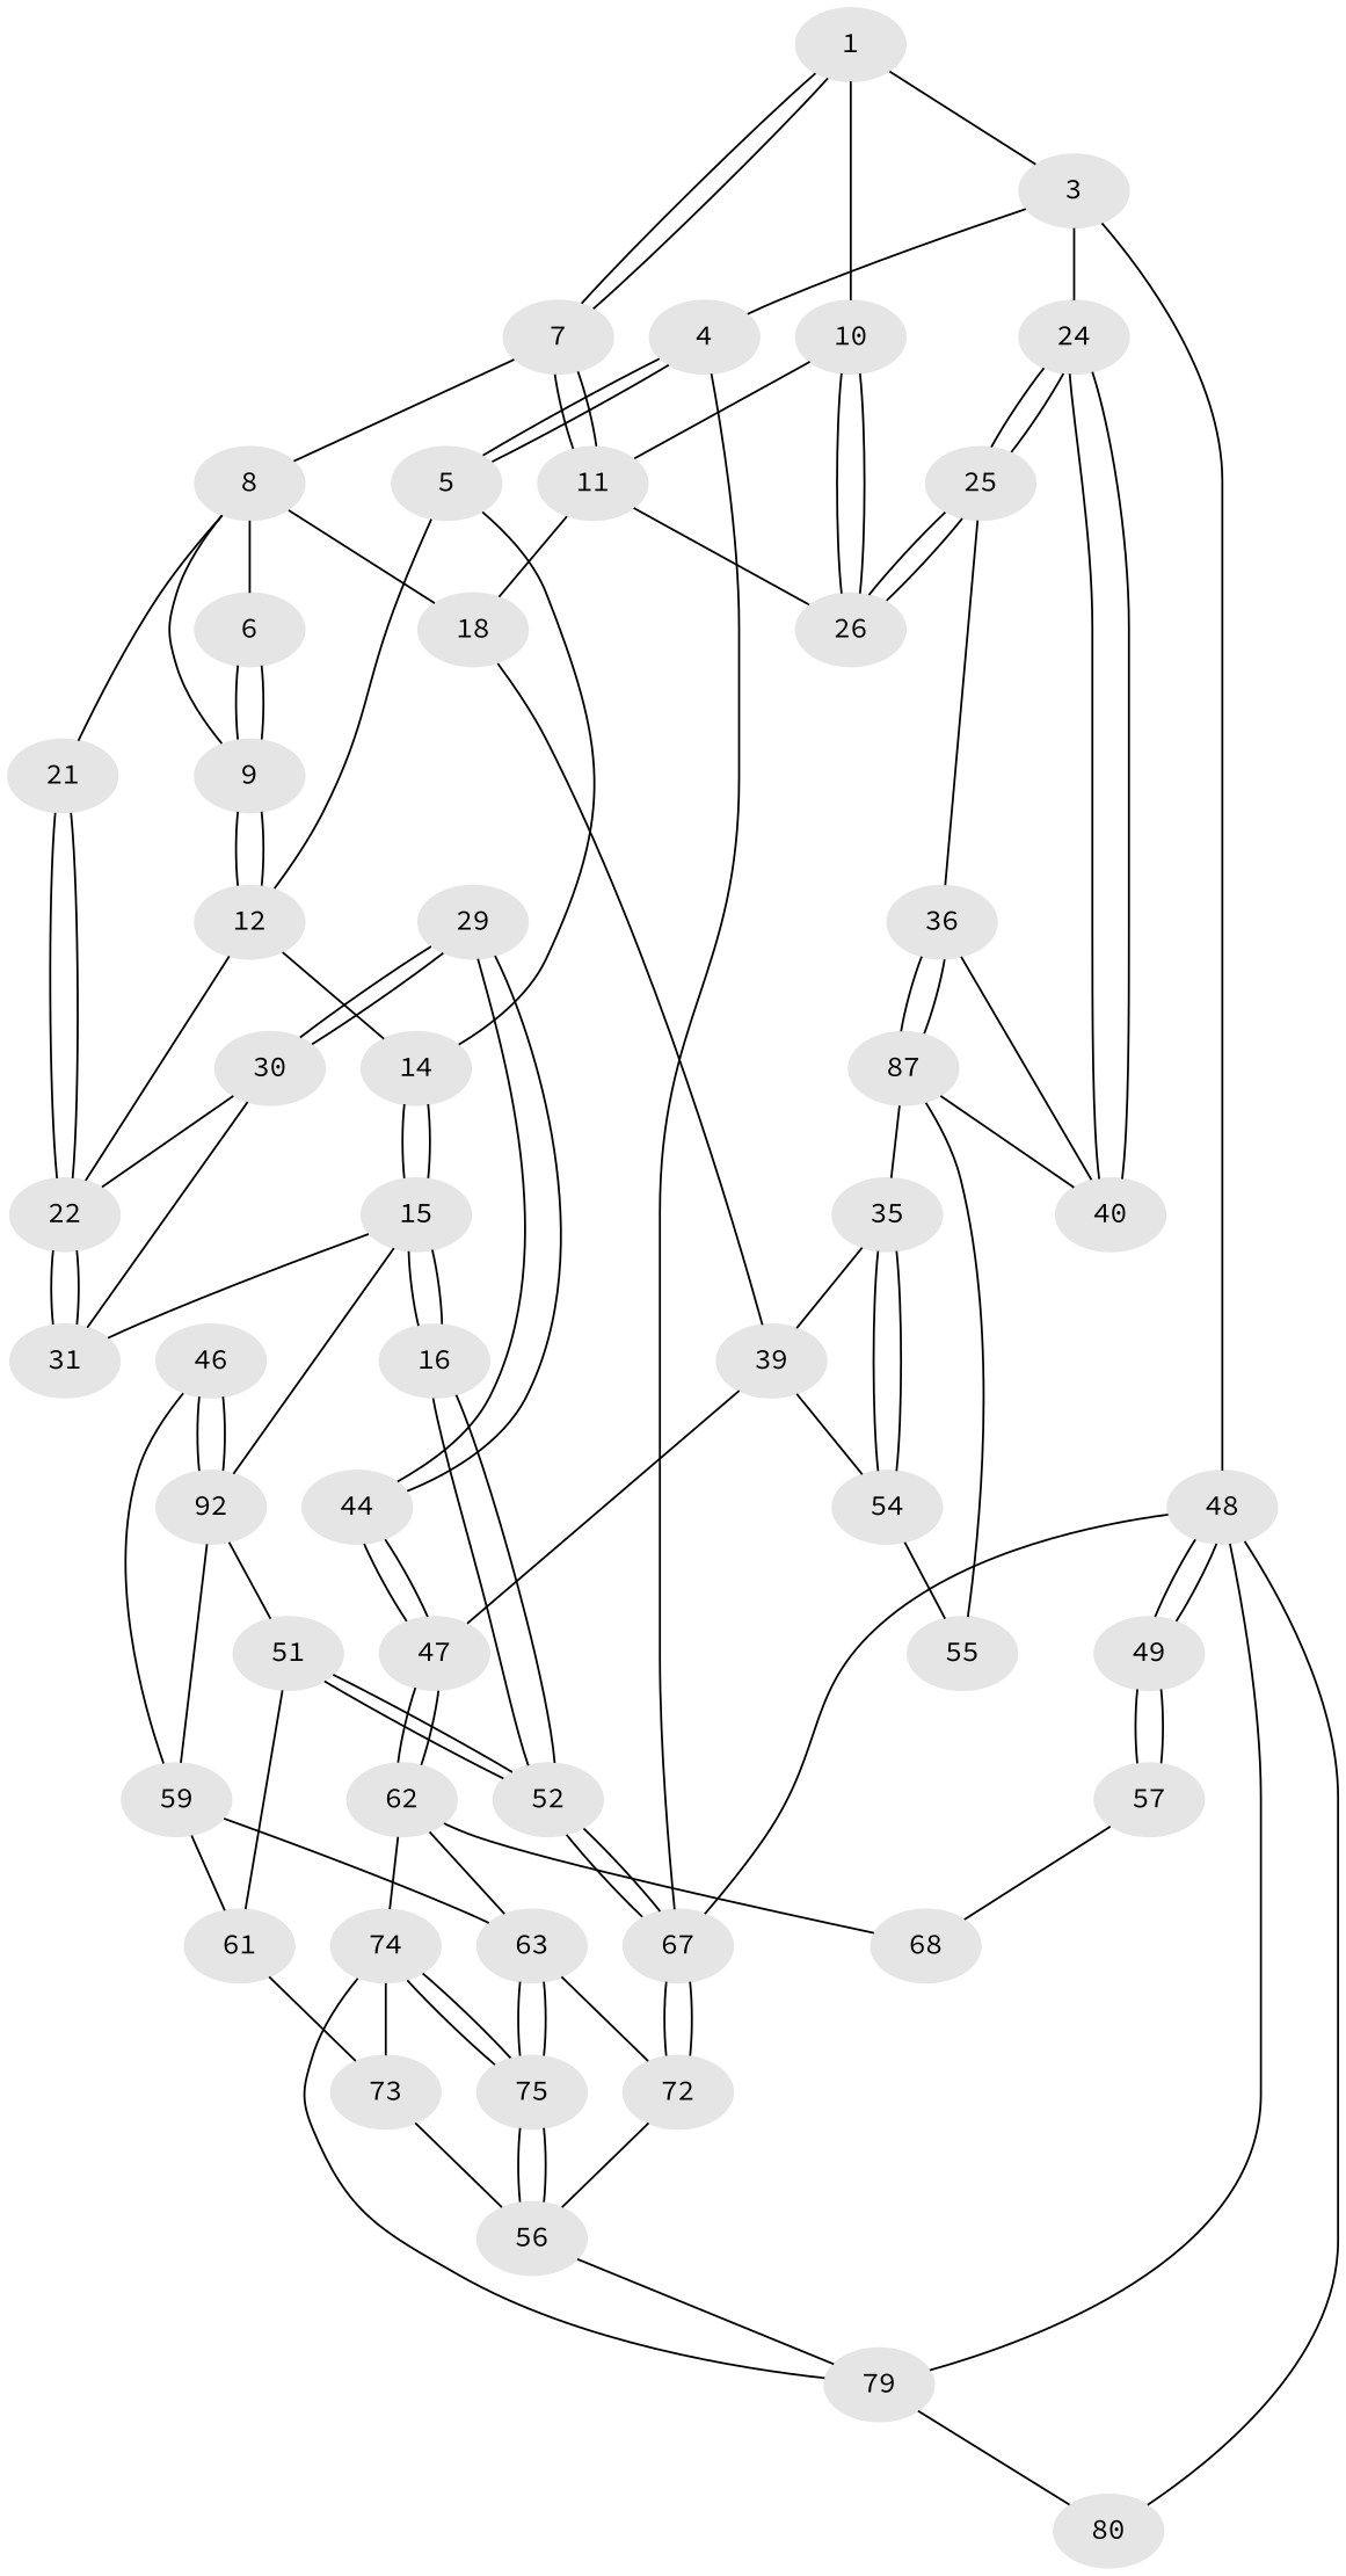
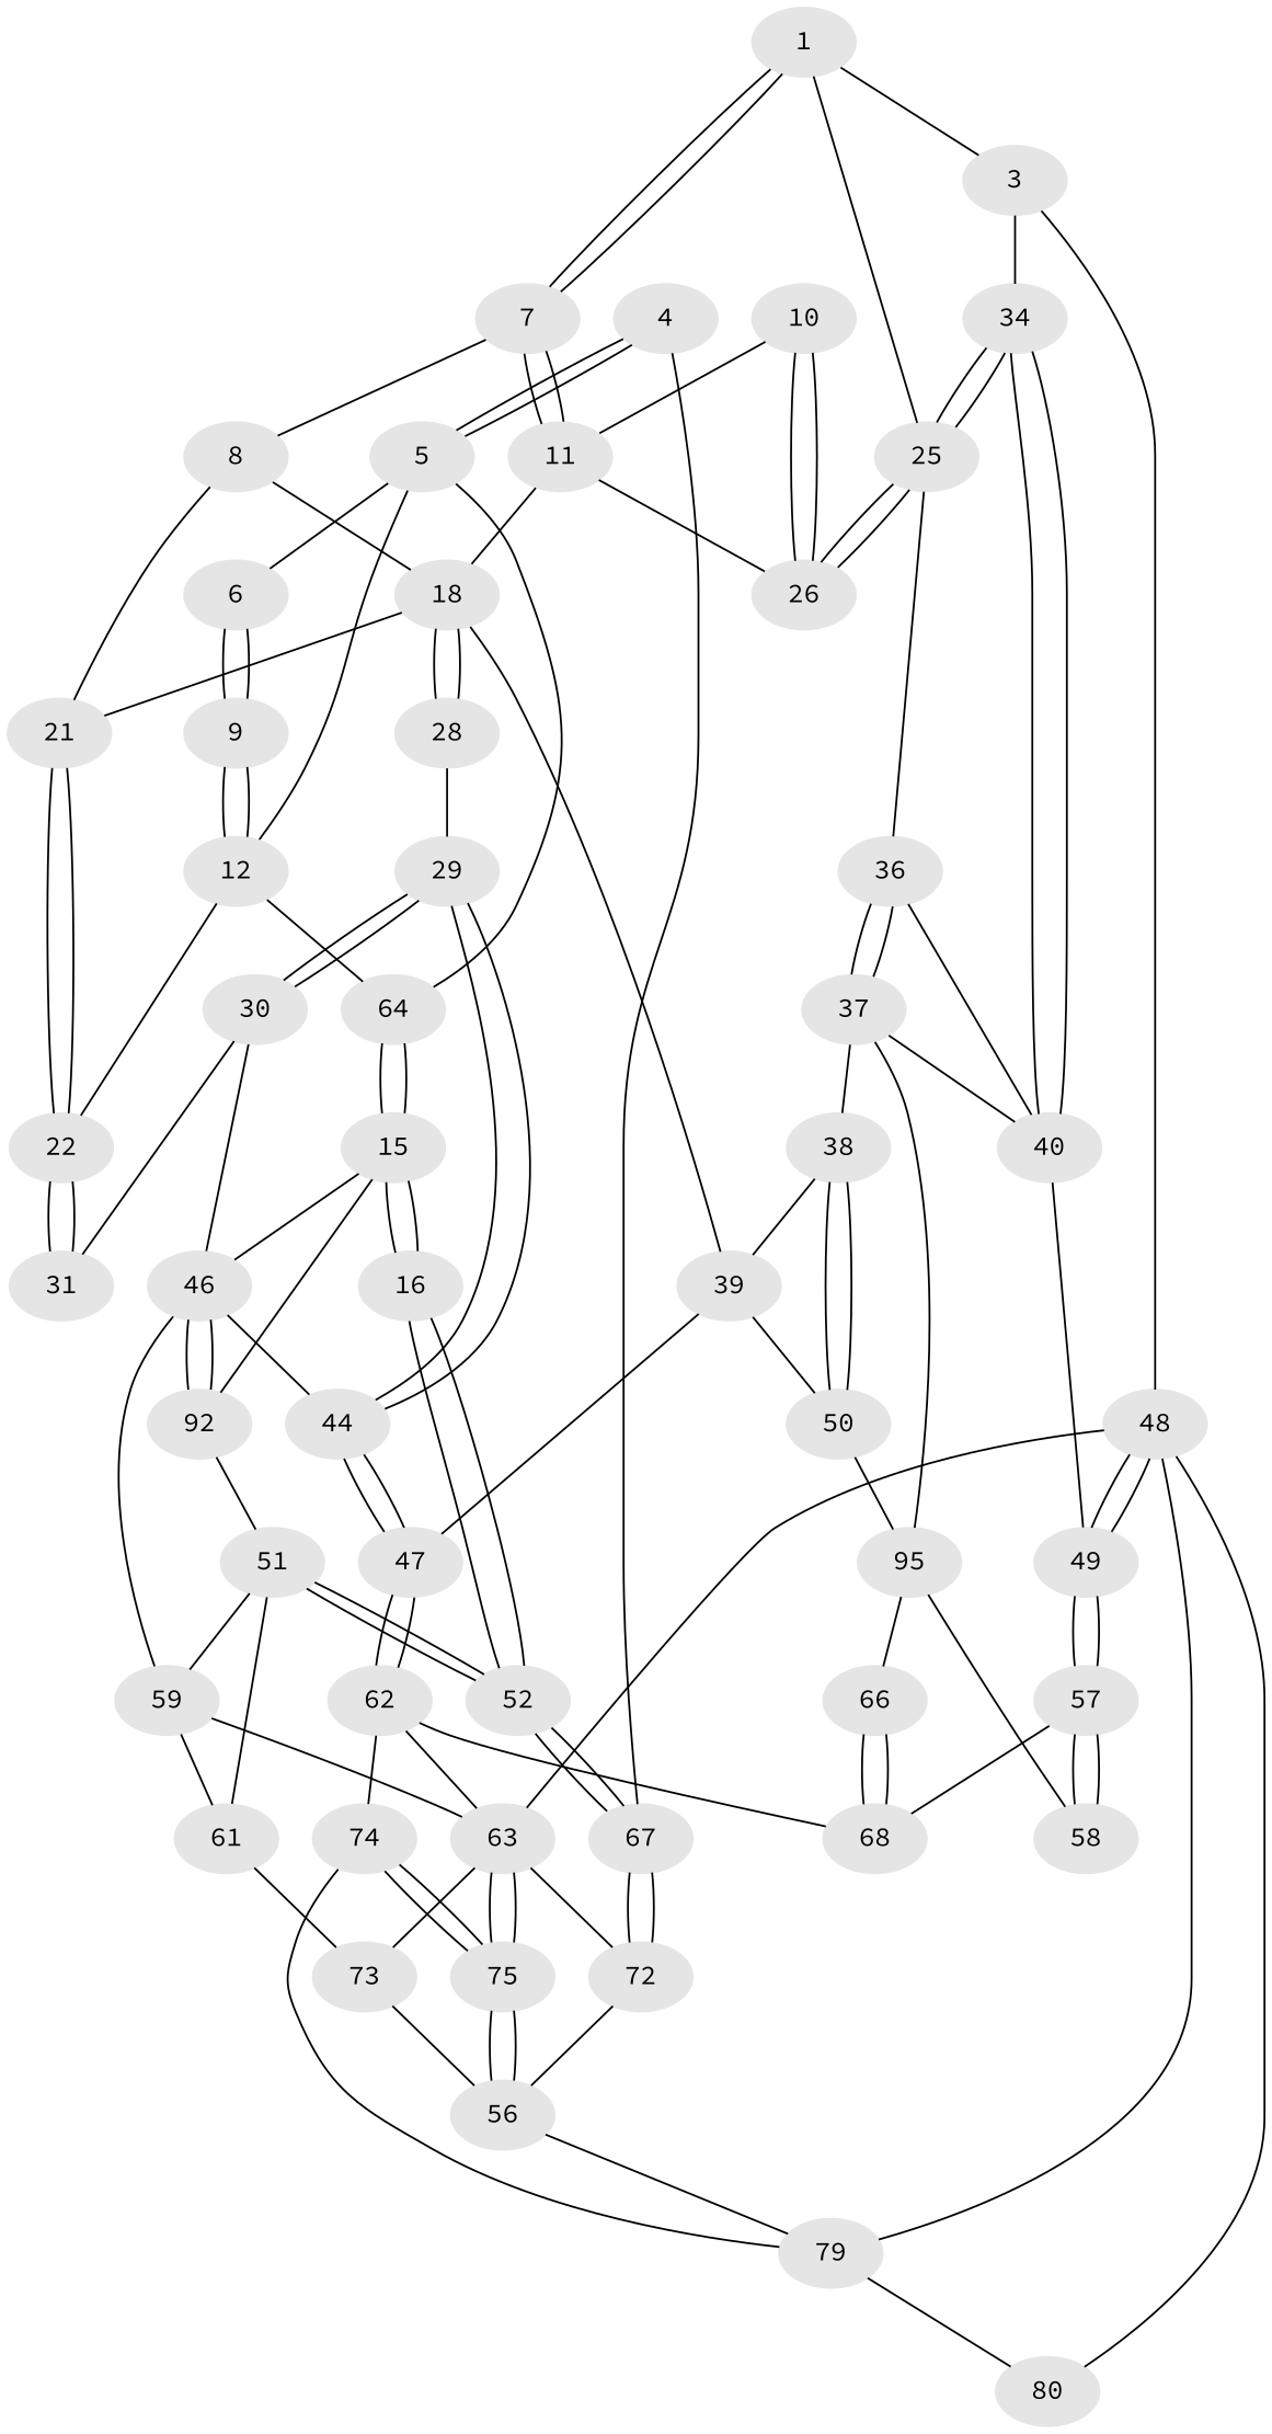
  graph {
    fontname="Source Code Pro"
    node [color=gray90 fontname="Source Code Pro" style=filled]
    edge [fontname="Source Code Pro"]
    1 [super="+2"]
    3
    7
    10
    4
-   24
+   24 [label=34]
    48 [super="+81"]
    8 [super="+20"]
    11 [super="+17"]
    26 [super="+27"]
    5 [super="+13"]
    67
    25 [super="+35"]
    40 [super="+50"]
    49
    79 [super="+82"]
    80
    6
    12 [super="+23"]
-   14
+   14 [label=64]
    16
    52
    72
    9
    22
    15 [super="+32"]
    18 [super="+19"]
    21
+   28 [super="+34"]
    39 [super="+46"]
    31
    n32 [label=92 super="+43"]
    59 [super="+60"]
    51
    29
    36
-   37 [super="+53" label=87]
+   37 [super="+53"]
    30
    44
-   54
+   54 [label=50]
    47
    n42 [label=46 super="+45"]
-   38 [label=35]
-   55 [super="+56"]
+   38
+   55 [super="+56" label=95]
+   58
+   66
    62 [super="+69"]
    57 [super="+70"]
    61 [super="+71"]
    63 [super="+64"]
    68 [super="+78"]
    74
    73
    75
    n55 [label=56 super="+77"]
    1 -- 3
    1 -- 7
    1 -- 7
-   1 -- 10
-   3 -- 4
+   1 -- 25
    3 -- 24
    3 -- 48
    7 -- 8
    7 -- 11
    7 -- 11
    10 -- 11
    10 -- 26
    10 -- 26
    4 -- 5
    4 -- 5
    4 -- 67
    24 -- 25
    24 -- 25
    24 -- 40
    24 -- 40
-   48 -- 67
+   48 -- 63
    48 -- 49
    48 -- 49
    48 -- 79
    48 -- 80
-   8 -- 9
    8 -- 18
    8 -- 21
    11 -- 26
    11 -- 18
-   8 -- 6
+   5 -- 6
    5 -- 12
    5 -- 14
    67 -- 72
    67 -- 72
    25 -- 26
    25 -- 26
    25 -- 36
+   40 -- 49
    49 -- 57
    49 -- 57
    79 -- 80
    6 -- 9
    6 -- 9
    12 -- 14
    12 -- 22
    14 -- 15
    14 -- 15
    16 -- 52
    16 -- 52
    52 -- 67
    52 -- 67
    72 -- n55
    9 -- 12
    9 -- 12
    22 -- 31
    22 -- 31
    15 -- 16
    15 -- 16
-   15 -- 31
+   15 -- n42
    15 -- n32
+   18 -- 21
+   18 -- 28
+   18 -- 28
    18 -- 39
    21 -- 22
    21 -- 22
+   28 -- 29
    39 -- 54
    39 -- 47
-   n32 -- 59
+   51 -- 59
    n32 -- 51
    59 -- 61
    59 -- 63
    51 -- 52
    51 -- 52
    51 -- 61
    29 -- 30
    29 -- 30
    29 -- 44
    29 -- 44
    36 -- 40
    36 -- 37
    36 -- 37
    37 -- 40
    37 -- 38
    37 -- 55
    30 -- 31
-   30 -- 22
+   30 -- n42
    44 -- 47
    44 -- 47
    54 -- 55
    47 -- 62
    47 -- 62
    n42 -- n32
    n42 -- n32
    n42 -- 59
+   n42 -- 44
    38 -- 39
    38 -- 54
    38 -- 54
+   55 -- 58
+   55 -- 66
+   66 -- 68
+   66 -- 68
    62 -- 63
    62 -- 68
    62 -- 74
+   57 -- 58
+   57 -- 58
    57 -- 68
    61 -- 73
    63 -- 72
-   74 -- 73
+   63 -- 73
    63 -- 75
    63 -- 75
    74 -- 79
    74 -- 75
    74 -- 75
    73 -- n55
    75 -- n55
    75 -- n55
    n55 -- 79
  }
